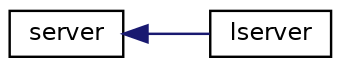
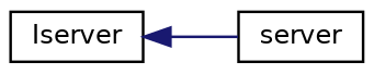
  digraph {
    rankdir=LR
    node [color=black fillcolor=white fontname=Helvetica fontsize=10 shape=record style=filled]
    n1 [height=0.2 label=Iserver width=0.4]
    n2 [height=0.2 label=server width=0.4]
-   n2 -> n1 [color=midnightblue dir=back fontname=Helvetica fontsize=10 labelfontname=Helvetica labelfontsize=10 style=solid]
+   n1 -> n2 [color=midnightblue dir=back fontname=Helvetica fontsize=10 labelfontname=Helvetica labelfontsize=10 style=solid]
  }
